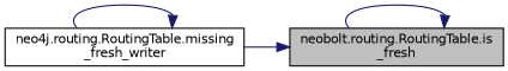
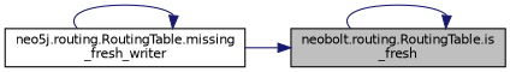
  digraph {
    rankdir=RL
    node [color=black fontname=Helvetica fontsize=10 shape=record style=filled]
    edge [color=midnightblue dir=back fontname=Helvetica fontsize=10 labelfontname=Helvetica labelfontsize=10 style=solid]
    n1 [fillcolor=grey75 fontcolor=black height=0.2 label="neobolt.routing.RoutingTable.is\l_fresh" width=0.4]
-   n2 [fillcolor=white height=0.2 label="neo4j.routing.RoutingTable.missing\l_fresh_writer" width=0.4]
+   n2 [fillcolor=white height=0.2 label="neo5j.routing.RoutingTable.missing\l_fresh_writer" width=0.4]
    n1 -> n1
    n1 -> n2
    n2 -> n2
  }
